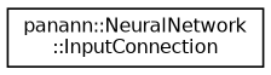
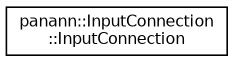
  digraph {
    rankdir=TB
-   n1 [color=black fillcolor=white fontname=Helvetica fontsize=10 height=0.2 label="panann::NeuralNetwork\l::InputConnection" shape=record style=filled width=0.4]
+   n1 [color=black fillcolor=white fontname=Helvetica fontsize=10 height=0.2 label="panann::InputConnection\l::InputConnection" shape=record style=filled width=0.4]
  }
